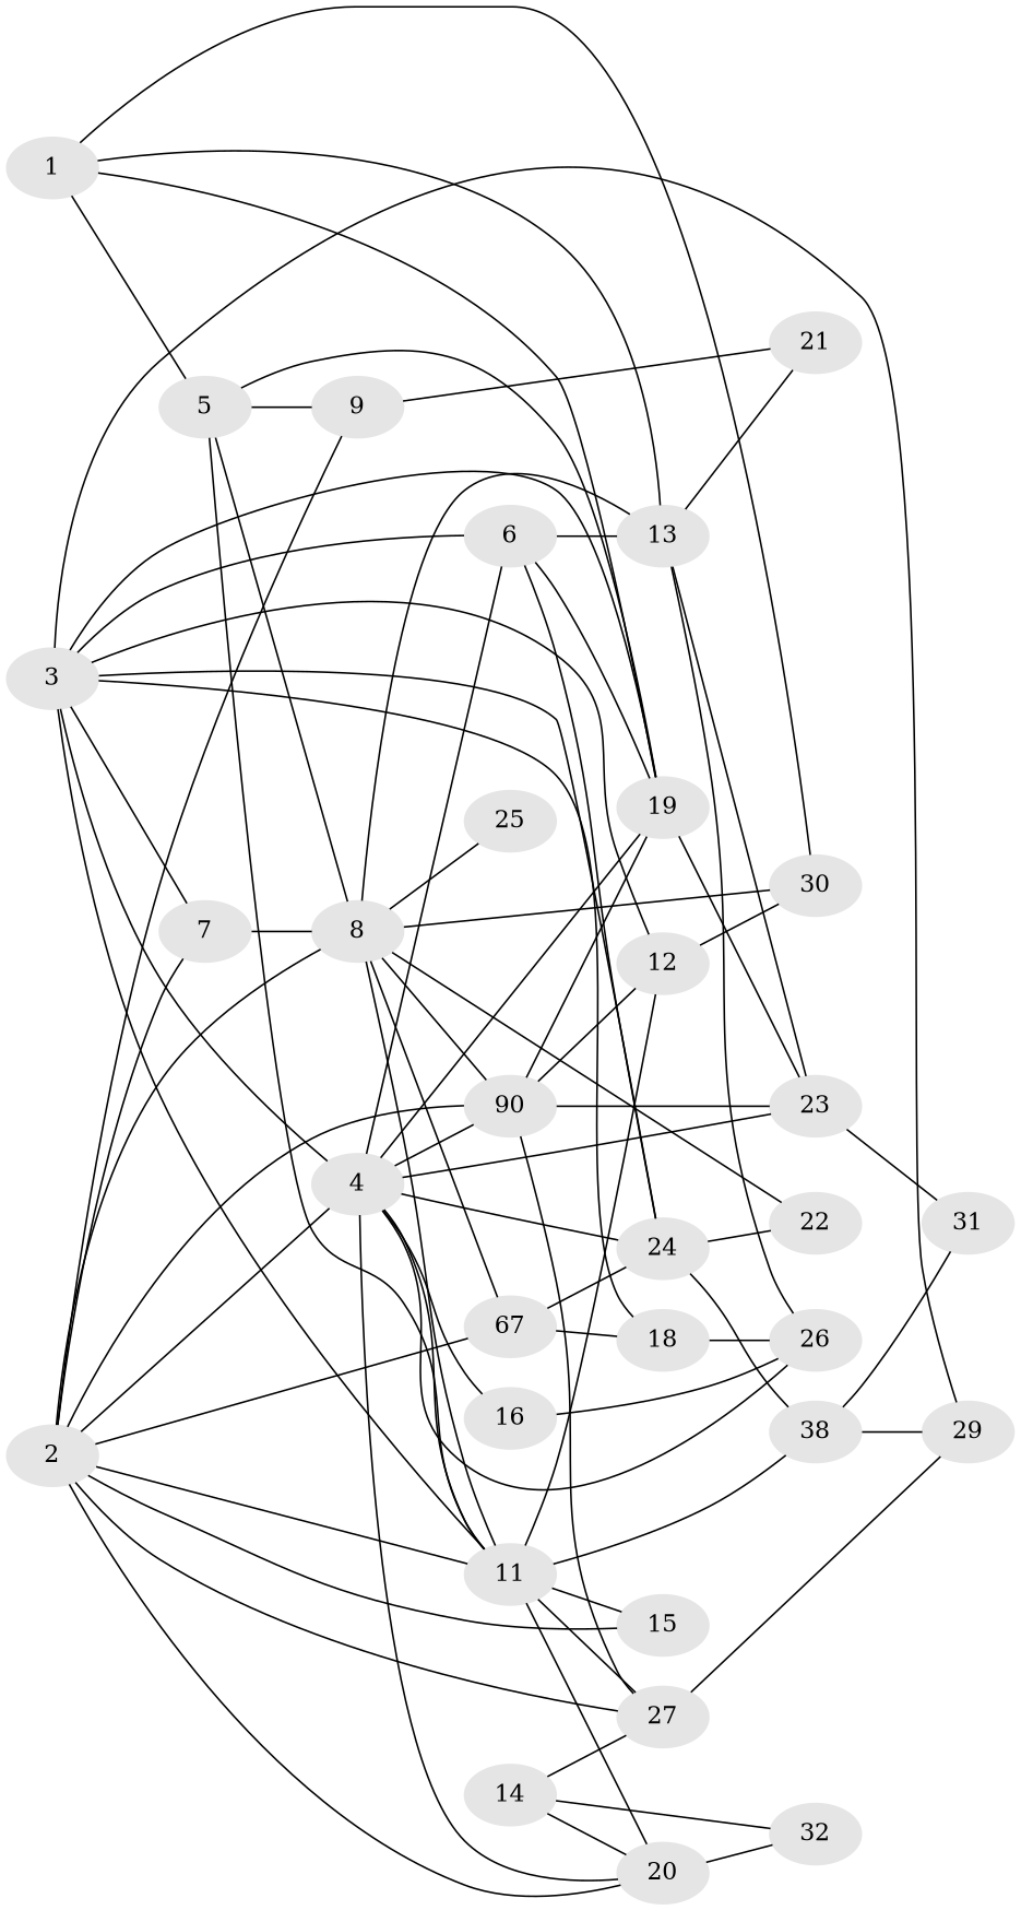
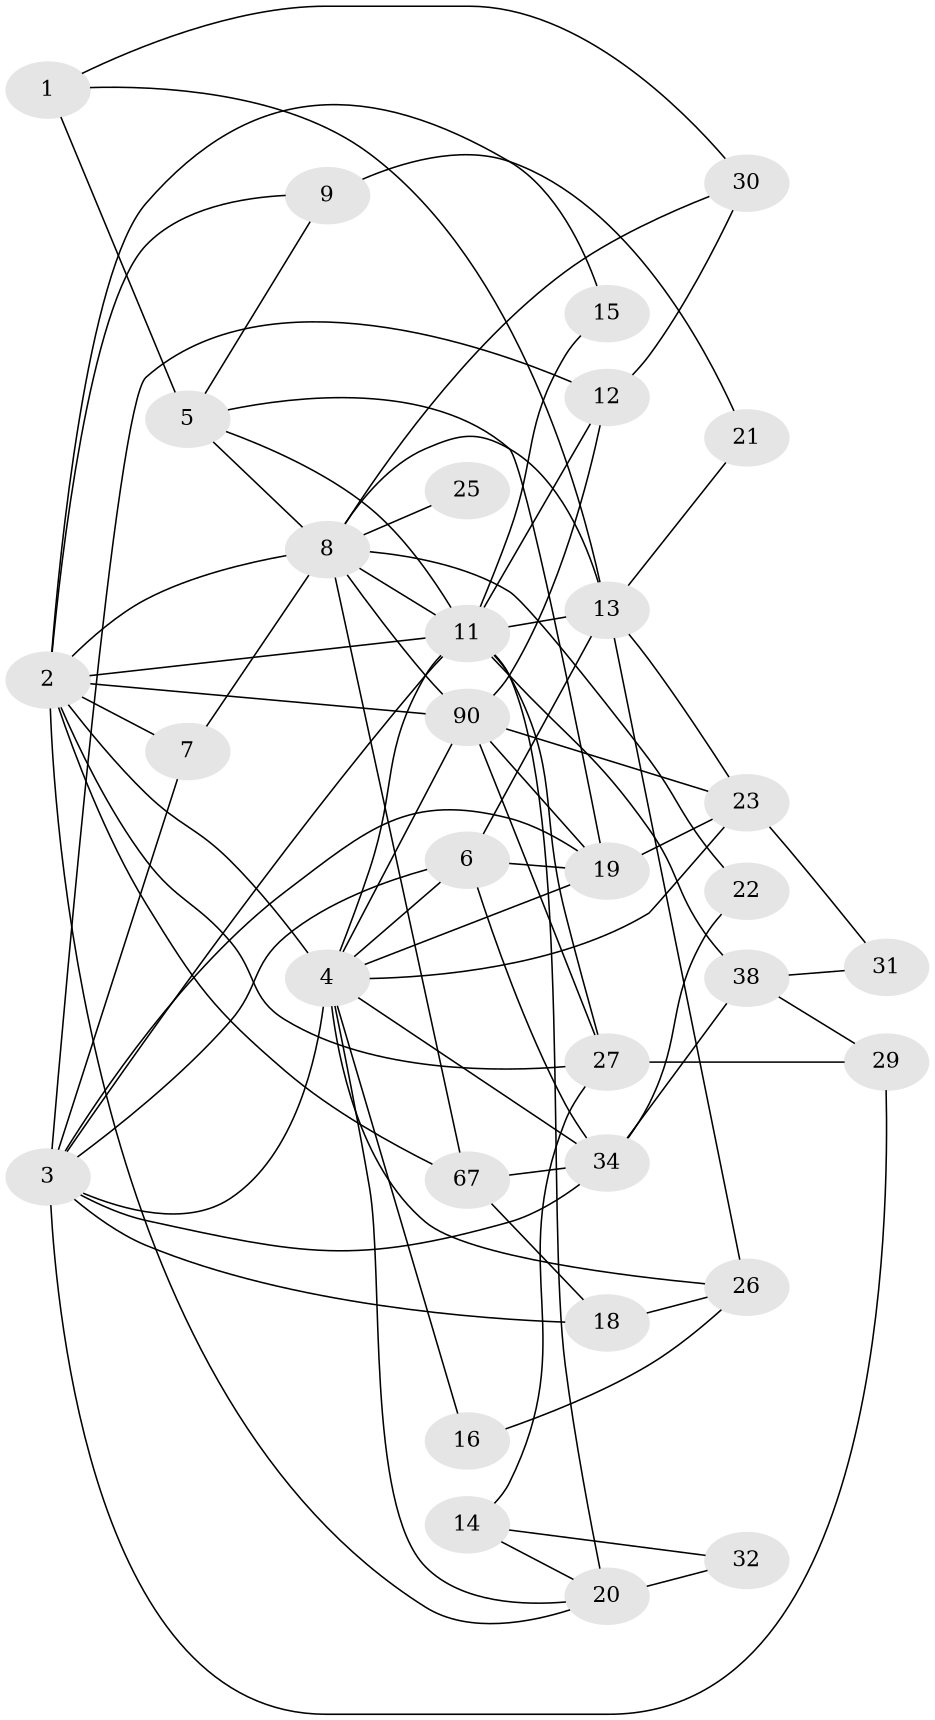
  graph {
    rankdir=LR
    node [color=gray90 style=filled]
    edge [weight=1.0]
    1
    5
    13
    19
    30
    8
    9
    11
    23
    26
    21
    2
    4
    7
    n15 [label=90]
    15
    n17 [label=67]
    20
    27
    6
-   24
+   24 [label=34]
    16
    22
    25
    12
    n26 [label=38]
    18
    32
    29
    3
    31
    14
    1 -- 5
    1 -- 13
-   1 -- 19
    1 -- 30
    5 -- 19
    5 -- 8
    5 -- 9
    5 -- 11
    13 -- 23
    13 -- 26
    13 -- 21
    19 -- 23
    8 -- 13
    8 -- 30
    8 -- 11
    8 -- n15
    8 -- n17
    8 -- 22
    8 -- 25 [weight=2.0]
    9 -- 21
+   11 -- 13 [weight=3.0]
    11 -- 15
    11 -- 20
    11 -- 27
    11 -- 12
    11 -- n26
    23 -- 31
    2 -- 8
    2 -- 9
    2 -- 11 [weight=2.0]
    2 -- 4
    2 -- 7
    2 -- n15
    2 -- 15
    2 -- n17
    2 -- 20
    2 -- 27
    4 -- 19 [weight=3.0]
    4 -- 11
    4 -- 23
    4 -- 26
    4 -- n15
    4 -- 20
    4 -- 6
    4 -- 24
    4 -- 16
    7 -- 8
    n15 -- 19
    n15 -- 23 [weight=2.0]
    n15 -- 27
    n15 -- 12
    n17 -- 24
    n17 -- 18
    20 -- 32
    27 -- 29
    6 -- 13 [weight=3.0]
    6 -- 19
    6 -- 24
    24 -- 22
    24 -- n26
    16 -- 26
    12 -- 30
    n26 -- 29
    n26 -- 31
    18 -- 26
    3 -- 19
    3 -- 11 [weight=2.0]
    3 -- 4
    3 -- 7
    3 -- 6
    3 -- 24 [weight=3.0]
    3 -- 12 [weight=2.0]
    3 -- 18
    3 -- 29
    14 -- 20
    14 -- 27
    14 -- 32
  }
